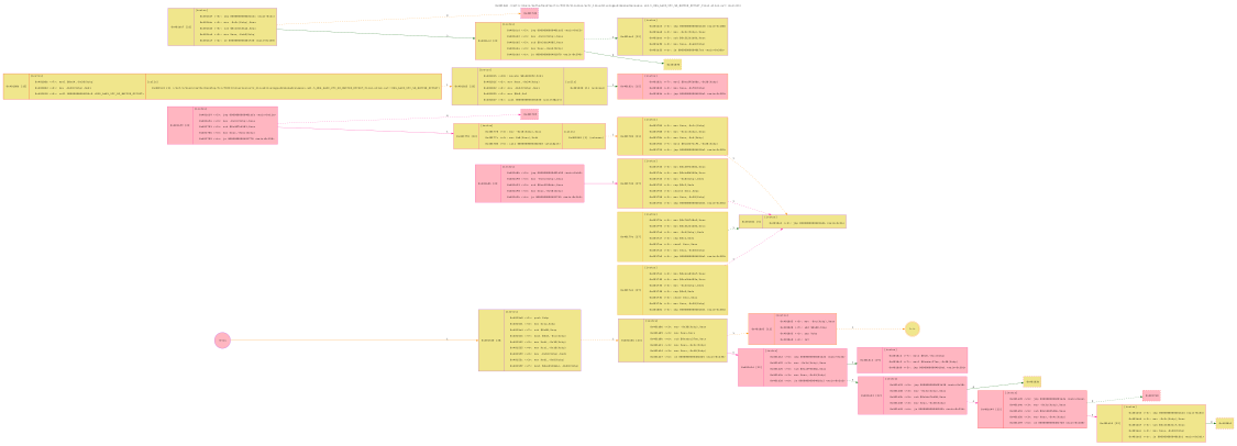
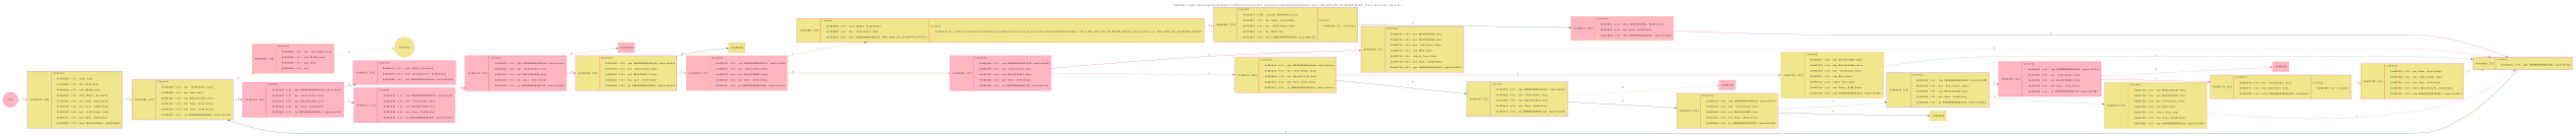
  digraph {
    fontname="IBM Plex Mono"
    label="0x4015e0 (/mnt/c/Users/mathe/Desktop/tcc/POCII/binaries/extr_linuxdriversgpudrmmsmadrenoa6xx.xml.h_REG_A6XX_VPC_SO_BUFFER_OFFSET_Final-ollvm.out::main(0))"
    labelloc=t
    rankdir=LR
    node [color=deeppink fillcolor=khaki fontname="IBM Plex Mono" shape=record style=filled]
    edge [color=darkgreen fontname="IBM Plex Mono" style=dashed]
    Entry [color=purple fillcolor=lightpink height=0.3 shape=circle width=0.3]
    n2 [color=purple label="{\n     0x4015e0 [38]\l\n     | [instrs]\l\n     &nbsp;&nbsp;0x4015e0 \<+1\>: push %rbp\l\n     &nbsp;&nbsp;0x4015e1 \<+3\>: mov %rsp,%rbp\l\n     &nbsp;&nbsp;0x4015e4 \<+7\>: sub $0x80,%rsp\l\n     &nbsp;&nbsp;0x4015eb \<+7\>: movl $0x0,-0xc(%rbp)\l\n     &nbsp;&nbsp;0x4015f2 \<+3\>: mov %edi,-0x10(%rbp)\l\n     &nbsp;&nbsp;0x4015f5 \<+4\>: mov %rsi,-0x18(%rbp)\l\n     &nbsp;&nbsp;0x4015f9 \<+3\>: mov -0x10(%rbp),%edi\l\n     &nbsp;&nbsp;0x4015fc \<+3\>: mov %edi,-0x8(%rbp)\l\n     &nbsp;&nbsp;0x4015ff \<+7\>: movl $0xe551066c,-0x38(%rbp)\l\n  }"]
    n3 [color=purple label="{\n     0x401606 [23]\l\n     | [instrs]\l\n     &nbsp;&nbsp;0x401606 \<+3\>: mov -0x38(%rbp),%eax\l\n     &nbsp;&nbsp;0x401609 \<+2\>: mov %eax,%ecx\l\n     &nbsp;&nbsp;0x40160b \<+6\>: sub $0xa6ac27ee,%ecx\l\n     &nbsp;&nbsp;0x401611 \<+3\>: mov %eax,-0x3c(%rbp)\l\n     &nbsp;&nbsp;0x401614 \<+3\>: mov %ecx,-0x40(%rbp)\l\n     &nbsp;&nbsp;0x401617 \<+6\>: je 00000000004018d5 \<main+0x2f5\>\l\n  }"]
    n4 [color=darkorange fillcolor=lightpink label="{\n     0x4018d5 [12]\l\n     | [instrs]\l\n     &nbsp;&nbsp;0x4018d5 \<+3\>: mov -0xc(%rbp),%eax\l\n     &nbsp;&nbsp;0x4018d8 \<+7\>: add $0x80,%rsp\l\n     &nbsp;&nbsp;0x4018df \<+1\>: pop %rbp\l\n     &nbsp;&nbsp;0x4018e0 \<+1\>: ret\l\n  }"]
    n5 [fillcolor=lightpink label="{\n     0x40161d [22]\l\n     | [instrs]\l\n     &nbsp;&nbsp;0x40161d \<+5\>: jmp 0000000000401622 \<main+0x42\>\l\n     &nbsp;&nbsp;0x401622 \<+3\>: mov -0x3c(%rbp),%eax\l\n     &nbsp;&nbsp;0x401625 \<+5\>: sub $0xaf95608a,%eax\l\n     &nbsp;&nbsp;0x40162a \<+3\>: mov %eax,-0x44(%rbp)\l\n     &nbsp;&nbsp;0x40162d \<+6\>: je 00000000004018c2 \<main+0x2e2\>\l\n  }"]
-   Exit [color=darkorange height=0.3 peripheries=2 shape=circle width=0.3]
+   Exit [color=darkorange height=0.3 peripheries=2 shape=circle width=0.3 label=Desktop]
    n7 [fillcolor=lightpink label="{\n     0x4018c2 [19]\l\n     | [instrs]\l\n     &nbsp;&nbsp;0x4018c2 \<+7\>: movl $0x0,-0xc(%rbp)\l\n     &nbsp;&nbsp;0x4018c9 \<+7\>: movl $0xa6ac27ee,-0x38(%rbp)\l\n     &nbsp;&nbsp;0x4018d0 \<+5\>: jmp 00000000004018e1 \<main+0x301\>\l\n  }"]
    n8 [fillcolor=lightpink label="{\n     0x401633 [22]\l\n     | [instrs]\l\n     &nbsp;&nbsp;0x401633 \<+5\>: jmp 0000000000401638 \<main+0x58\>\l\n     &nbsp;&nbsp;0x401638 \<+3\>: mov -0x3c(%rbp),%eax\l\n     &nbsp;&nbsp;0x40163b \<+5\>: sub $0xbba76d58,%eax\l\n     &nbsp;&nbsp;0x401640 \<+3\>: mov %eax,-0x48(%rbp)\l\n     &nbsp;&nbsp;0x401643 \<+6\>: je 000000000040183b \<main+0x25b\>\l\n  }"]
-   n9 [label="{\n     0x40183b\l\n  }" style="dashed,filled"]
    n10 [color=red fillcolor=lightpink label="{\n     0x401649 [22]\l\n     | [instrs]\l\n     &nbsp;&nbsp;0x401649 \<+5\>: jmp 000000000040164e \<main+0x6e\>\l\n     &nbsp;&nbsp;0x40164e \<+3\>: mov -0x3c(%rbp),%eax\l\n     &nbsp;&nbsp;0x401651 \<+5\>: sub $0xbd0d540e,%eax\l\n     &nbsp;&nbsp;0x401656 \<+3\>: mov %eax,-0x4c(%rbp)\l\n     &nbsp;&nbsp;0x401659 \<+6\>: je 0000000000401760 \<main+0x180\>\l\n  }"]
    n11 [color=purple label="{\n     0x4018e1 [5]\l\n     | [instrs]\l\n     &nbsp;&nbsp;0x4018e1 \<+5\>: jmp 0000000000401606 \<main+0x26\>\l\n  }"]
    n12 [color=red fillcolor=lightpink label="{\n     0x401760\l\n  }" style="dashed,filled"]
    n13 [label="{\n     0x40165f [22]\l\n     | [instrs]\l\n     &nbsp;&nbsp;0x40165f \<+5\>: jmp 0000000000401664 \<main+0x84\>\l\n     &nbsp;&nbsp;0x401664 \<+3\>: mov -0x3c(%rbp),%eax\l\n     &nbsp;&nbsp;0x401667 \<+5\>: sub $0xe103d1c7,%eax\l\n     &nbsp;&nbsp;0x40166c \<+3\>: mov %eax,-0x50(%rbp)\l\n     &nbsp;&nbsp;0x40166f \<+6\>: je 00000000004018b1 \<main+0x2d1\>\l\n  }"]
    n14 [color=darkorange fillcolor=lightpink label="{\n     0x40182c [15]\l\n     | [instrs]\l\n     &nbsp;&nbsp;0x40182c \<+7\>: movl $0xaf95608a,-0x38(%rbp)\l\n     &nbsp;&nbsp;0x401833 \<+3\>: mov %eax,-0x78(%rbp)\l\n     &nbsp;&nbsp;0x401836 \<+5\>: jmp 00000000004018e1 \<main+0x301\>\l\n  }"]
    n15 [color=red label="{\n     0x4018b1\l\n  }" style="dashed,filled"]
+   n16 [color=darkorange fillcolor=lightpink label="{\n     0x401675 [22]\l\n     | [instrs]\l\n     &nbsp;&nbsp;0x401675 \<+5\>: jmp 000000000040167a \<main+0x9a\>\l\n     &nbsp;&nbsp;0x40167a \<+3\>: mov -0x3c(%rbp),%eax\l\n     &nbsp;&nbsp;0x40167d \<+5\>: sub $0xe266d03a,%eax\l\n     &nbsp;&nbsp;0x401682 \<+3\>: mov %eax,-0x54(%rbp)\l\n     &nbsp;&nbsp;0x401685 \<+6\>: je 0000000000401806 \<main+0x226\>\l\n  }"]
    n17 [color=purple label="{\n     0x401815 [23]\l\n     | [instrs]\l\n     &nbsp;&nbsp;0x401815 \<+10\>: movabs $0x4020f2,%rdi\l\n     &nbsp;&nbsp;0x40181f \<+3\>: mov %eax,-0x24(%rbp)\l\n     &nbsp;&nbsp;0x401822 \<+3\>: mov -0x24(%rbp),%esi\l\n     &nbsp;&nbsp;0x401825 \<+2\>: mov $0x0,%al\l\n     &nbsp;&nbsp;0x401827 \<+5\>: call 0000000000401030 \<printf@plt\>\l\n     | [calls]\l\n     &nbsp;&nbsp;0x401030 \{1\} (unknown)\l\n  }"]
    n18 [color=red label="{\n     0x401806 [15]\l\n     | [instrs]\l\n     &nbsp;&nbsp;0x401806 \<+7\>: movl $0x64,-0x20(%rbp)\l\n     &nbsp;&nbsp;0x40180d \<+3\>: mov -0x20(%rbp),%edi\l\n     &nbsp;&nbsp;0x401810 \<+5\>: call 00000000004015c0 \<REG_A6XX_VPC_SO_BUFFER_OFFSET\>\l\n     | [calls]\l\n     &nbsp;&nbsp;0x4015c0 \{1\} (/mnt/c/Users/mathe/Desktop/tcc/POCII/binaries/extr_linuxdriversgpudrmmsmadrenoa6xx.xml.h_REG_A6XX_VPC_SO_BUFFER_OFFSET_Final-ollvm.out::REG_A6XX_VPC_SO_BUFFER_OFFSET)\l\n  }"]
    n19 [fillcolor=lightpink label="{\n     0x40168b [22]\l\n     | [instrs]\l\n     &nbsp;&nbsp;0x40168b \<+5\>: jmp 0000000000401690 \<main+0xb0\>\l\n     &nbsp;&nbsp;0x401690 \<+3\>: mov -0x3c(%rbp),%eax\l\n     &nbsp;&nbsp;0x401693 \<+5\>: sub $0xe551066c,%eax\l\n     &nbsp;&nbsp;0x401698 \<+3\>: mov %eax,-0x58(%rbp)\l\n     &nbsp;&nbsp;0x40169b \<+6\>: je 0000000000401745 \<main+0x165\>\l\n  }"]
    n20 [color=red label="{\n     0x401785 [21]\l\n     | [instrs]\l\n     &nbsp;&nbsp;0x401785 \<+3\>: mov %eax,-0x1c(%rbp)\l\n     &nbsp;&nbsp;0x401788 \<+3\>: mov -0x1c(%rbp),%eax\l\n     &nbsp;&nbsp;0x40178b \<+3\>: mov %eax,-0x4(%rbp)\l\n     &nbsp;&nbsp;0x40178e \<+7\>: movl $0xedb71c91,-0x38(%rbp)\l\n     &nbsp;&nbsp;0x401795 \<+5\>: jmp 00000000004018e1 \<main+0x301\>\l\n  }"]
    n21 [label="{\n     0x401745 [27]\l\n     | [instrs]\l\n     &nbsp;&nbsp;0x401745 \<+5\>: mov $0x407b4581,%eax\l\n     &nbsp;&nbsp;0x40174a \<+5\>: mov $0xbd0d540e,%ecx\l\n     &nbsp;&nbsp;0x40174f \<+3\>: mov -0x8(%rbp),%edx\l\n     &nbsp;&nbsp;0x401752 \<+3\>: cmp $0x2,%edx\l\n     &nbsp;&nbsp;0x401755 \<+3\>: cmovne %ecx,%eax\l\n     &nbsp;&nbsp;0x401758 \<+3\>: mov %eax,-0x38(%rbp)\l\n     &nbsp;&nbsp;0x40175b \<+5\>: jmp 00000000004018e1 \<main+0x301\>\l\n  }"]
+   n22 [color=red label="{\n     0x4016a1 [22]\l\n     | [instrs]\l\n     &nbsp;&nbsp;0x4016a1 \<+5\>: jmp 00000000004016a6 \<main+0xc6\>\l\n     &nbsp;&nbsp;0x4016a6 \<+3\>: mov -0x3c(%rbp),%eax\l\n     &nbsp;&nbsp;0x4016a9 \<+5\>: sub $0xedb71c91,%eax\l\n     &nbsp;&nbsp;0x4016ae \<+3\>: mov %eax,-0x5c(%rbp)\l\n     &nbsp;&nbsp;0x4016b1 \<+6\>: je 000000000040179a \<main+0x1ba\>\l\n  }"]
    n23 [fillcolor=lightpink label="{\n     0x40170f\l\n  }" style="dashed,filled"]
    n24 [color=darkorange label="{\n     0x40179a [27]\l\n     | [instrs]\l\n     &nbsp;&nbsp;0x40179a \<+5\>: mov $0x7657d8e9,%eax\l\n     &nbsp;&nbsp;0x40179f \<+5\>: mov $0x312b160b,%ecx\l\n     &nbsp;&nbsp;0x4017a4 \<+3\>: mov -0x4(%rbp),%edx\l\n     &nbsp;&nbsp;0x4017a7 \<+3\>: cmp $0x1,%edx\l\n     &nbsp;&nbsp;0x4017aa \<+3\>: cmovl %ecx,%eax\l\n     &nbsp;&nbsp;0x4017ad \<+3\>: mov %eax,-0x38(%rbp)\l\n     &nbsp;&nbsp;0x4017b0 \<+5\>: jmp 00000000004018e1 \<main+0x301\>\l\n  }"]
    n25 [color=purple label="{\n     0x4016b7 [22]\l\n     | [instrs]\l\n     &nbsp;&nbsp;0x4016b7 \<+5\>: jmp 00000000004016bc \<main+0xdc\>\l\n     &nbsp;&nbsp;0x4016bc \<+3\>: mov -0x3c(%rbp),%eax\l\n     &nbsp;&nbsp;0x4016bf \<+5\>: sub $0x13bb36a6,%eax\l\n     &nbsp;&nbsp;0x4016c4 \<+3\>: mov %eax,-0x60(%rbp)\l\n     &nbsp;&nbsp;0x4016c7 \<+6\>: je 00000000004017d0 \<main+0x1f0\>\l\n  }"]
    n26 [label="{\n     0x401778 [13]\l\n     | [instrs]\l\n     &nbsp;&nbsp;0x401778 \<+4\>: mov -0x18(%rbp),%rax\l\n     &nbsp;&nbsp;0x40177c \<+4\>: mov 0x8(%rax),%rdi\l\n     &nbsp;&nbsp;0x401780 \<+5\>: call 0000000000401040 \<atoi@plt\>\l\n     | [calls]\l\n     &nbsp;&nbsp;0x401040 \{1\} (unknown)\l\n  }"]
    n27 [color=purple fillcolor=lightpink label="{\n     0x4017d0\l\n  }" style="dashed,filled"]
    n28 [label="{\n     0x4016cd [22]\l\n     | [instrs]\l\n     &nbsp;&nbsp;0x4016cd \<+5\>: jmp 00000000004016d2 \<main+0xf2\>\l\n     &nbsp;&nbsp;0x4016d2 \<+3\>: mov -0x3c(%rbp),%eax\l\n     &nbsp;&nbsp;0x4016d5 \<+5\>: sub $0x2d614085,%eax\l\n     &nbsp;&nbsp;0x4016da \<+3\>: mov %eax,-0x64(%rbp)\l\n     &nbsp;&nbsp;0x4016dd \<+6\>: je 0000000000401870 \<main+0x290\>\l\n  }"]
    n29 [fillcolor=lightpink label="{\n     0x4016f9 [22]\l\n     | [instrs]\l\n     &nbsp;&nbsp;0x4016f9 \<+5\>: jmp 00000000004016fe \<main+0x11e\>\l\n     &nbsp;&nbsp;0x4016fe \<+3\>: mov -0x3c(%rbp),%eax\l\n     &nbsp;&nbsp;0x401701 \<+5\>: sub $0x407b4581,%eax\l\n     &nbsp;&nbsp;0x401706 \<+3\>: mov %eax,-0x6c(%rbp)\l\n     &nbsp;&nbsp;0x401709 \<+6\>: je 0000000000401778 \<main+0x198\>\l\n  }"]
    n30 [color=purple label="{\n     0x4016e3 [22]\l\n     | [instrs]\l\n     &nbsp;&nbsp;0x4016e3 \<+5\>: jmp 00000000004016e8 \<main+0x108\>\l\n     &nbsp;&nbsp;0x4016e8 \<+3\>: mov -0x3c(%rbp),%eax\l\n     &nbsp;&nbsp;0x4016eb \<+5\>: sub $0x312b160b,%eax\l\n     &nbsp;&nbsp;0x4016f0 \<+3\>: mov %eax,-0x68(%rbp)\l\n     &nbsp;&nbsp;0x4016f3 \<+6\>: je 00000000004017eb \<main+0x20b\>\l\n  }"]
    n31 [color=darkorange label="{\n     0x401870\l\n  }" style="dashed,filled"]
    n32 [color=darkorange label="{\n     0x4017eb [27]\l\n     | [instrs]\l\n     &nbsp;&nbsp;0x4017eb \<+5\>: mov $0x6ca81b67,%eax\l\n     &nbsp;&nbsp;0x4017f0 \<+5\>: mov $0xe266d03a,%ecx\l\n     &nbsp;&nbsp;0x4017f5 \<+3\>: mov -0x4(%rbp),%edx\l\n     &nbsp;&nbsp;0x4017f8 \<+3\>: cmp $0x0,%edx\l\n     &nbsp;&nbsp;0x4017fb \<+3\>: cmove %ecx,%eax\l\n     &nbsp;&nbsp;0x4017fe \<+3\>: mov %eax,-0x38(%rbp)\l\n     &nbsp;&nbsp;0x401801 \<+5\>: jmp 00000000004018e1 \<main+0x301\>\l\n  }"]
    Entry -> n2 [color=darkorange label=" 1" style=solid]
    n2 -> n3 [color=darkorange label=" 1"]
    n3 -> n4 [color=darkorange label=" 1"]
    n3 -> n5 [color=deeppink label=" 6" style=solid]
    n4 -> Exit [color=darkorange label=" 1"]
    n5 -> n7 [label=" 1" style=solid]
    n5 -> n8 [label=" 5"]
-   n8 -> n9 [label=" 0" style=solid]
    n8 -> n10 [color=deeppink label=" 6"]
    n10 -> n12 [label=" 0"]
    n10 -> n13 [color=deeppink label=" 5" style=solid]
+   n11 -> n3 [label=" 6" style=solid]
    n13 -> n15 [label=" 0" style=solid]
+   n13 -> n16 [color=darkorange label=" 5" style=solid]
+   n14 -> n11 [color=deeppink label=" 1" style=solid]
+   n16 -> n18 [label=" 1"]
+   n16 -> n19 [color=darkorange label=" 4" style=solid]
    n17 -> n14 [label=" 1" style=solid]
    n18 -> n17 [color=darkorange label=" 1"]
    n19 -> n21 [color=deeppink label=" 1" style=solid]
+   n19 -> n22 [color=deeppink label=" 3"]
    n20 -> n11 [color=darkorange label=" 1"]
    n21 -> n11 [color=deeppink label=" 1"]
+   n22 -> n24 [color=deeppink label=" 1" style=solid]
+   n22 -> n25 [label=" 2" style=solid]
    n24 -> n11 [label=" 1"]
    n25 -> n27 [color=darkorange label=" 0"]
    n25 -> n28 [label=" 2" style=solid]
    n26 -> n20 [color=darkorange label=" 1"]
    n28 -> n30 [label=" 2"]
    n28 -> n31 [label=" 0" style=solid]
    n29 -> n23 [color=deeppink label=" 0"]
    n29 -> n26 [color=deeppink label=" 1" style=solid]
+   n30 -> n29 [color=deeppink label=" 1"]
+   n30 -> n32 [label=" 1"]
    n32 -> n11 [color=deeppink label=" 1"]
  }
